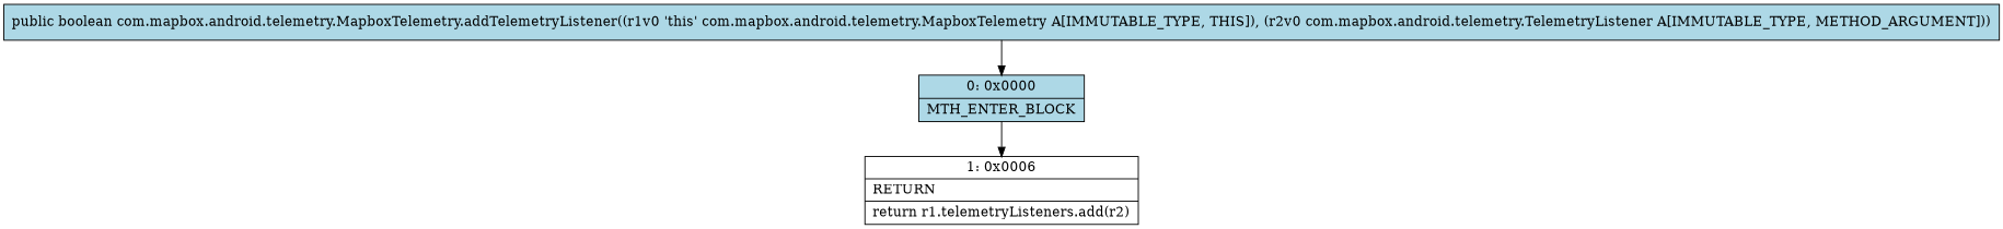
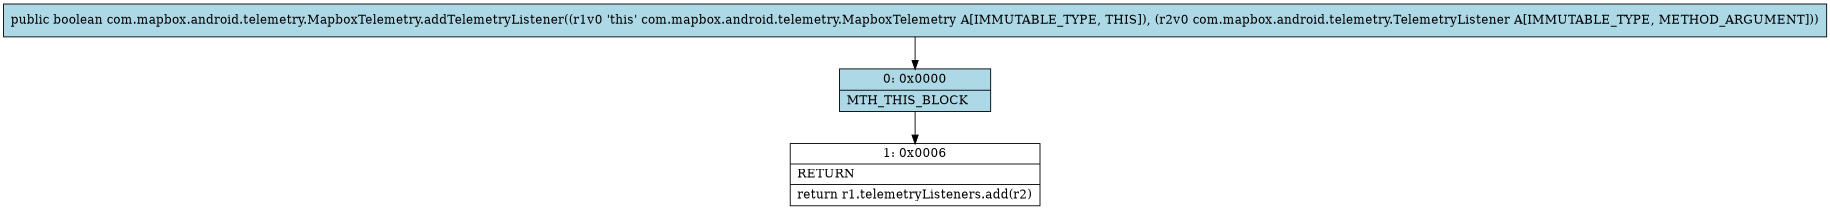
  digraph {
    node [shape=record style=filled fillcolor=lightblue]
-   n1 [label="{0\:\ 0x0000|MTH_ENTER_BLOCK\l}"]
+   n1 [label="{0\:\ 0x0000|MTH_THIS_BLOCK\l}"]
    n2 [label="{1\:\ 0x0006|RETURN\l|return r1.telemetryListeners.add(r2)\l}" fillcolor=white]
    n3 [label="{public boolean com.mapbox.android.telemetry.MapboxTelemetry.addTelemetryListener((r1v0 'this' com.mapbox.android.telemetry.MapboxTelemetry A[IMMUTABLE_TYPE, THIS]), (r2v0 com.mapbox.android.telemetry.TelemetryListener A[IMMUTABLE_TYPE, METHOD_ARGUMENT])) }"]
    n1 -> n2
    n3 -> n1
  }
